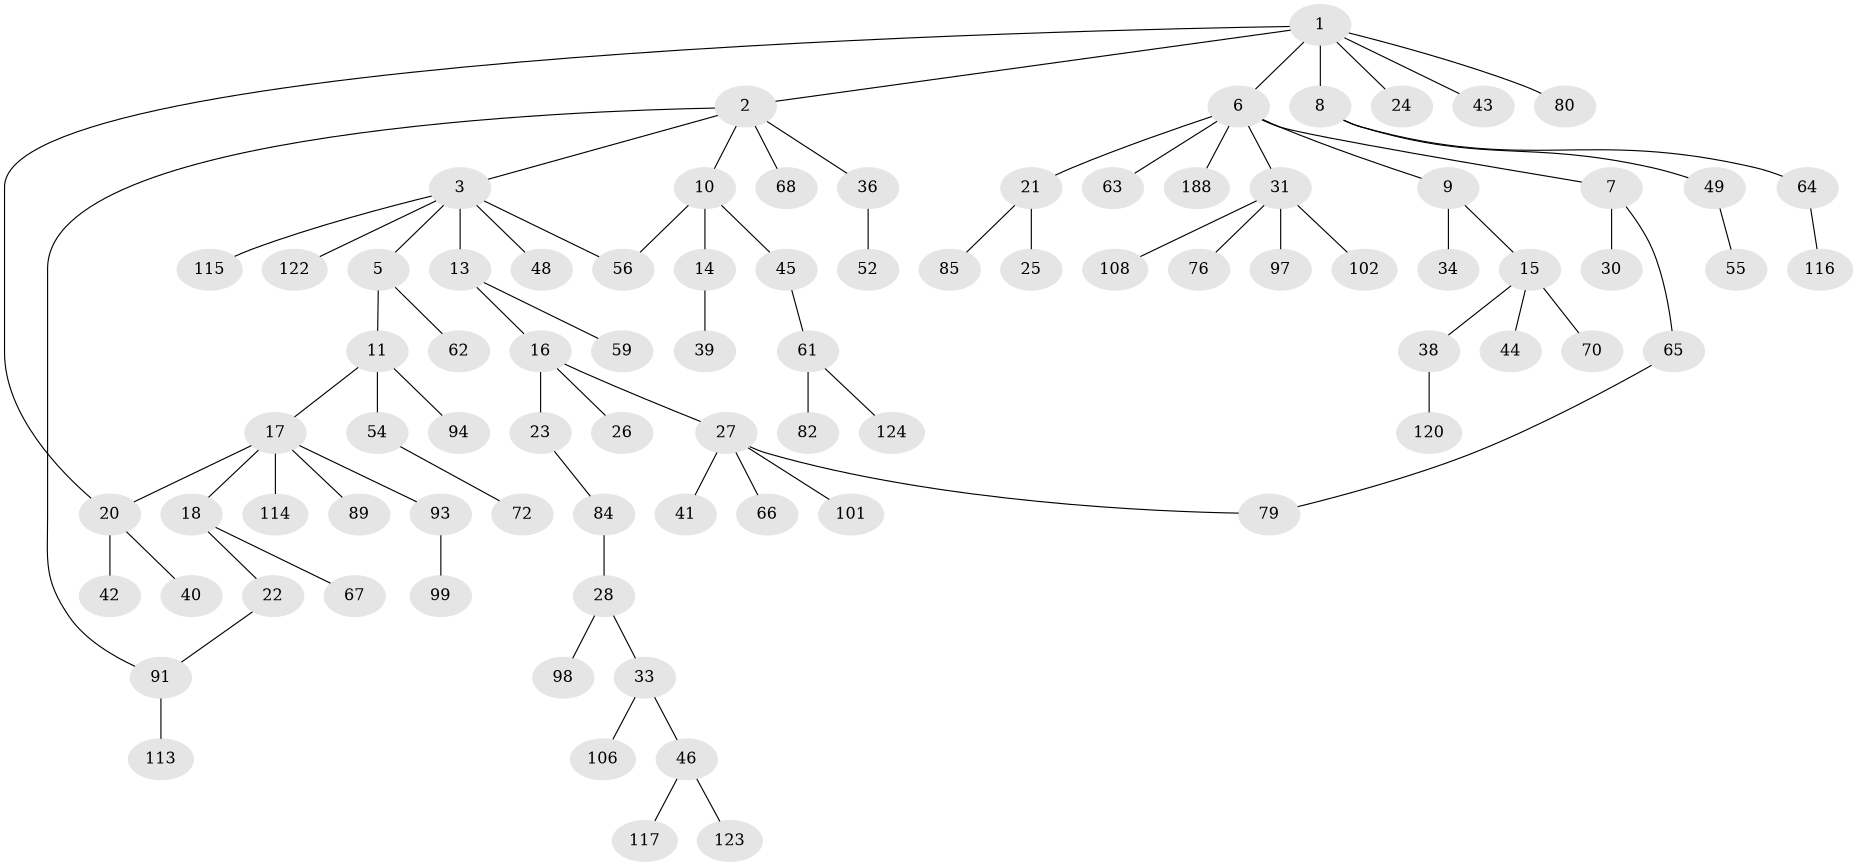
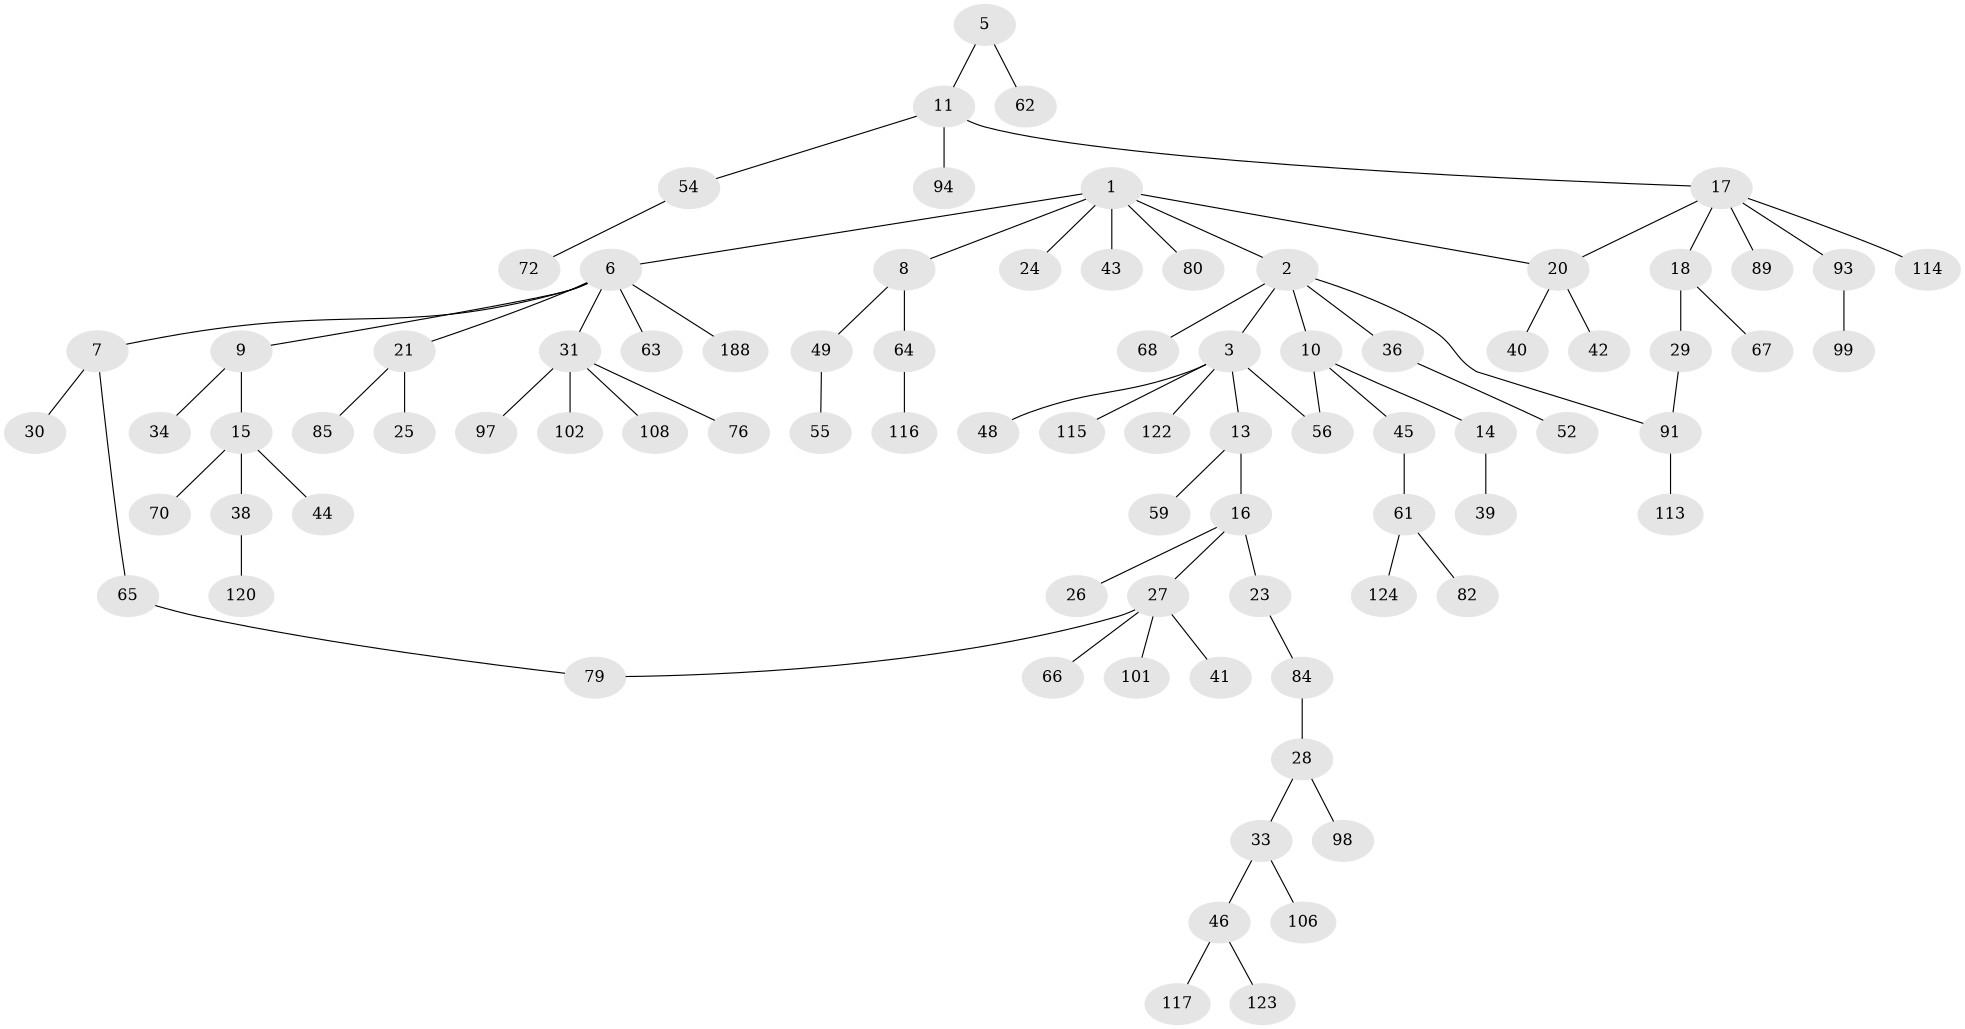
  graph {
    node [color=gray90 style=filled]
    1 [super="+4"]
    2 [super="+32"]
    6 [super="+60"]
    8 [super="+112"]
    20 [super="+96"]
    24
    43
    80
    3 [super="+71"]
    10 [super="+37"]
    36 [super="+74"]
    68
    91 [super="+127"]
    7
    9
    21 [super="+50"]
    31 [super="+35"]
    63
    n19 [label=188]
    49 [super="+119"]
    64 [super="+90"]
    40 [super="+104"]
    42
    5 [super="+95"]
    13
    48
    56 [super="+100"]
    115
    122
    14 [super="+77"]
    45
    52
    113
    11 [super="+12"]
    62
    16 [super="+47"]
    59 [super="+73"]
    17 [super="+110"]
    54 [super="+83"]
    94 [super="+103"]
    30 [super="+53"]
    65 [super="+75"]
    15 [super="+19"]
    34 [super="+69"]
    25
    85
    76 [super="+105"]
    97
    102
    108
    79 [super="+126"]
    55 [super="+58"]
    116
    38 [super="+92"]
    44
    70 [super="+78"]
    39 [super="+57"]
    61 [super="+81"]
    18 [super="+87"]
    89 [super="+107"]
    93
    114
    72
    23
    26 [super="+88"]
    27 [super="+29"]
    120
    84
    41
    66 [super="+121"]
    101
-   22 [super="+111"]
+   22 [super="+111" label=29]
    67
    99
    28 [super="+86"]
    33
    98
    46 [super="+51"]
    106
    117
    123
    82 [super="+125"]
    124
    1 -- 2
    1 -- 6
    1 -- 8
    1 -- 20
    1 -- 24
    1 -- 43
    1 -- 80
    2 -- 3
    2 -- 10
    2 -- 36
    2 -- 68
    2 -- 91
    6 -- 7
    6 -- 9
    6 -- 21
    6 -- 31
    6 -- 63
    6 -- n19
    8 -- 49
    8 -- 64
    20 -- 40
    20 -- 42
-   3 -- 5
    3 -- 13
    3 -- 48
    3 -- 56
    3 -- 115
    3 -- 122
    10 -- 56
    10 -- 14
    10 -- 45
    36 -- 52
    91 -- 113
    7 -- 30
    7 -- 65
    9 -- 15
    9 -- 34
    21 -- 25
    21 -- 85
    31 -- 76
    31 -- 97
    31 -- 102
    31 -- 108
    49 -- 55
    64 -- 116
    5 -- 11
    5 -- 62
    13 -- 16
    13 -- 59
    14 -- 39
    45 -- 61
    11 -- 17
    11 -- 54
    11 -- 94
    16 -- 23
    16 -- 26
    16 -- 27
    17 -- 20
    17 -- 18
    17 -- 89
    17 -- 93
    17 -- 114
    54 -- 72
    65 -- 79
    15 -- 38
    15 -- 44
    15 -- 70
    38 -- 120
    61 -- 82
    61 -- 124
    18 -- 22
    18 -- 67
    93 -- 99
    23 -- 84
    27 -- 79
    27 -- 41
    27 -- 66
    27 -- 101
    84 -- 28
    22 -- 91
    28 -- 33
    28 -- 98
    33 -- 46
    33 -- 106
    46 -- 117
    46 -- 123
  }
